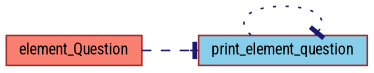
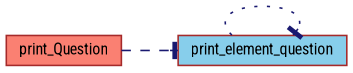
  digraph {
    rankdir=LR
    fontname="Roboto Condensed"
    node [color=brown fontname="Roboto Condensed" fontsize=10 shape=record style=filled]
    edge [color=midnightblue fontname="Roboto Condensed" fontsize=10 labelfontname=Helvetica labelfontsize=10 arrowhead=tee]
-   n1 [fillcolor=salmon fontcolor=black height=0.2 label=element_Question width=0.4]
+   n1 [fillcolor=salmon fontcolor=black height=0.2 label=print_Question width=0.4]
    n2 [fillcolor=skyblue height=0.2 label=print_element_question width=0.4]
    n1 -> n2 [style=dashed]
    n2 -> n2 [style=dotted]
  }
